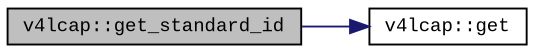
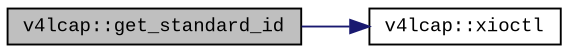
  digraph {
    rankdir=LR
    fontname="Liberation Mono"
    node [color=black fontname="Liberation Mono" fontsize=10 shape=record style=filled]
    n1 [fillcolor=grey75 fontcolor=black height=0.2 label="v4lcap::get_standard_id" width=0.4]
-   n2 [fillcolor=white height=0.2 label="v4lcap::get" width=0.4]
+   n2 [fillcolor=white height=0.2 label="v4lcap::xioctl" width=0.4]
    n1 -> n2 [color=midnightblue fontname="Liberation Mono" fontsize=10 labelfontname=Helvetica labelfontsize=10 style=solid]
  }
